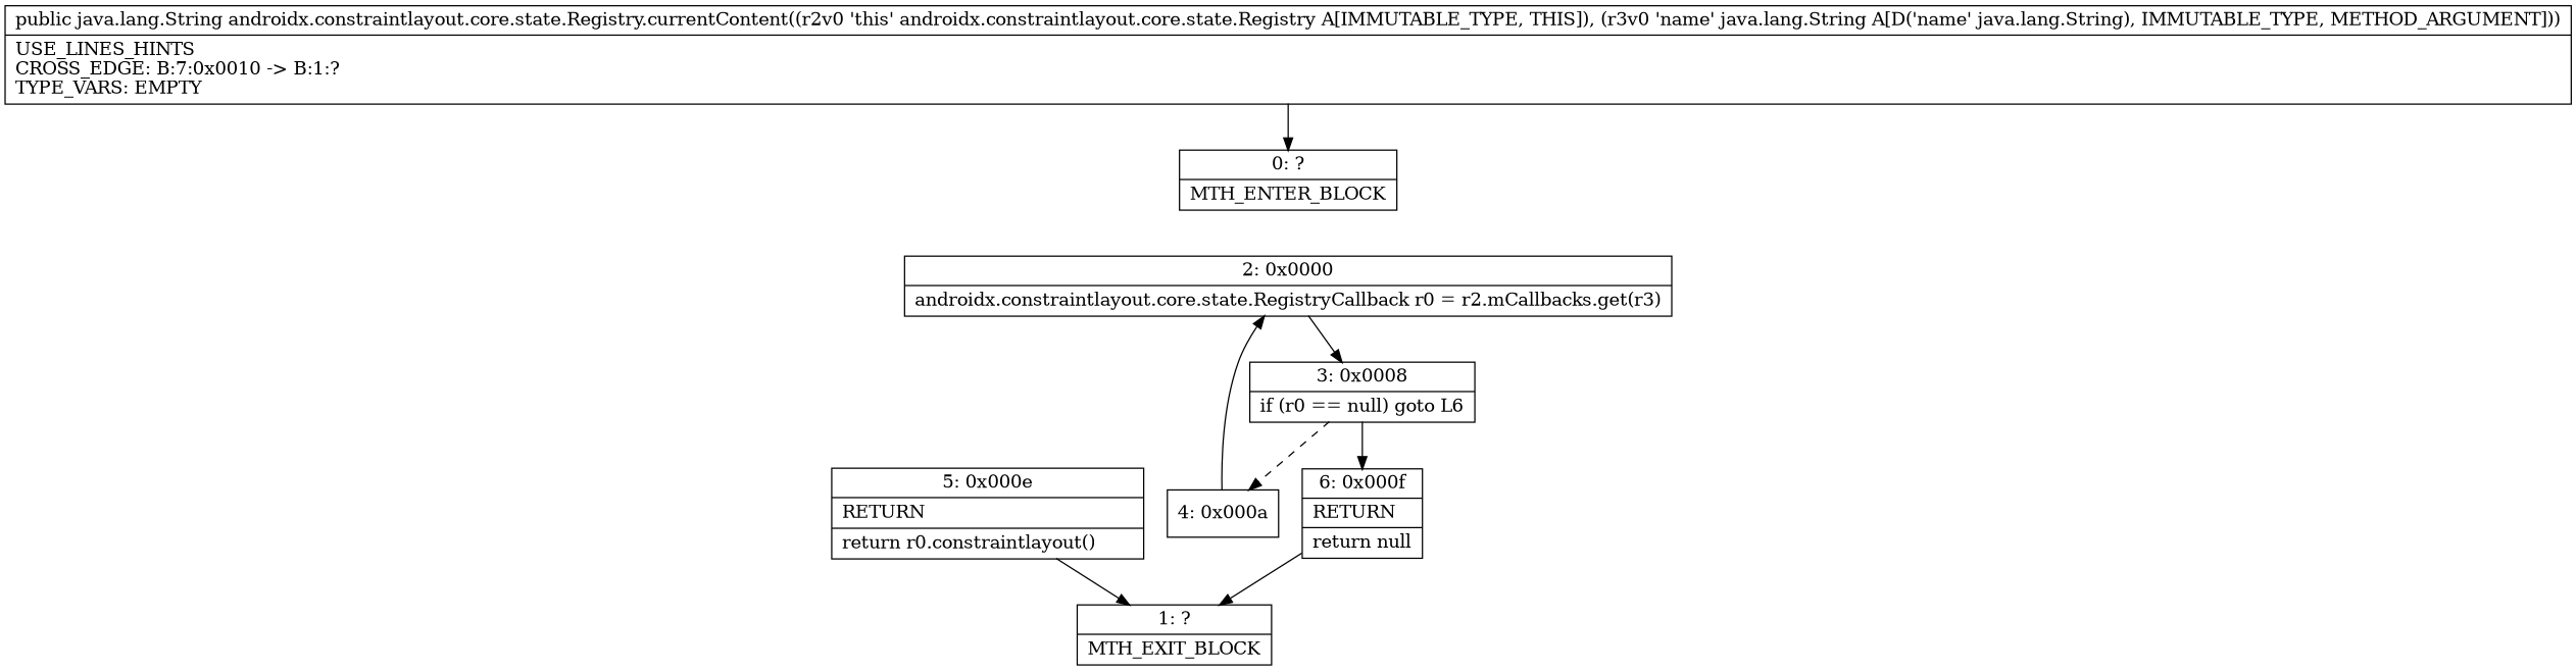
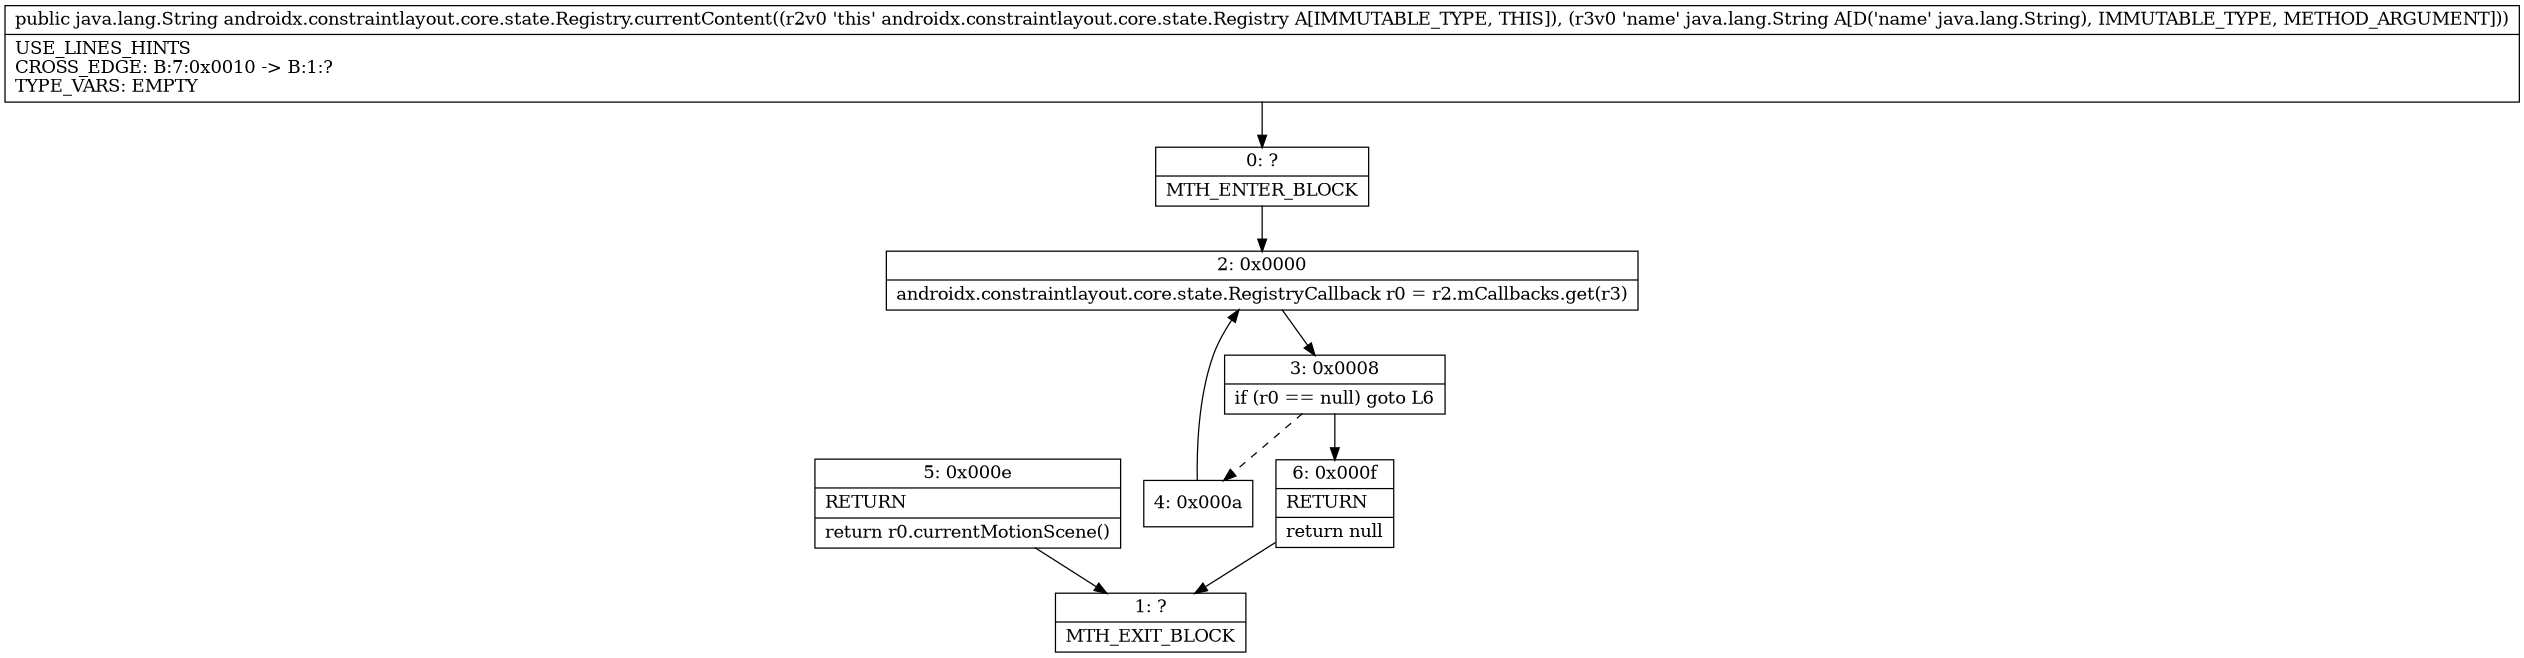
  digraph {
    node [shape=record]
    n1 [label="{0\:\ ?|MTH_ENTER_BLOCK\l}"]
    n2 [label="{2\:\ 0x0000|androidx.constraintlayout.core.state.RegistryCallback r0 = r2.mCallbacks.get(r3)\l}"]
    n3 [label="{3\:\ 0x0008|if (r0 == null) goto L6\l}"]
    n4 [label="{4\:\ 0x000a}"]
    n5 [label="{6\:\ 0x000f|RETURN\l|return null\l}"]
    n6 [label="{1\:\ ?|MTH_EXIT_BLOCK\l}"]
-   n7 [label="{5\:\ 0x000e|RETURN\l|return r0.constraintlayout()\l}"]
+   n7 [label="{5\:\ 0x000e|RETURN\l|return r0.currentMotionScene()\l}"]
    n8 [label="{public java.lang.String androidx.constraintlayout.core.state.Registry.currentContent((r2v0 'this' androidx.constraintlayout.core.state.Registry A[IMMUTABLE_TYPE, THIS]), (r3v0 'name' java.lang.String A[D('name' java.lang.String), IMMUTABLE_TYPE, METHOD_ARGUMENT]))  | USE_LINES_HINTS\lCROSS_EDGE: B:7:0x0010 \-\> B:1:?\lTYPE_VARS: EMPTY\l}"]
+   n1 -> n2
    n2 -> n3
    n3 -> n4 [style=dashed]
    n3 -> n5
    n4 -> n2
    n5 -> n6
    n7 -> n6
    n8 -> n1
  }
